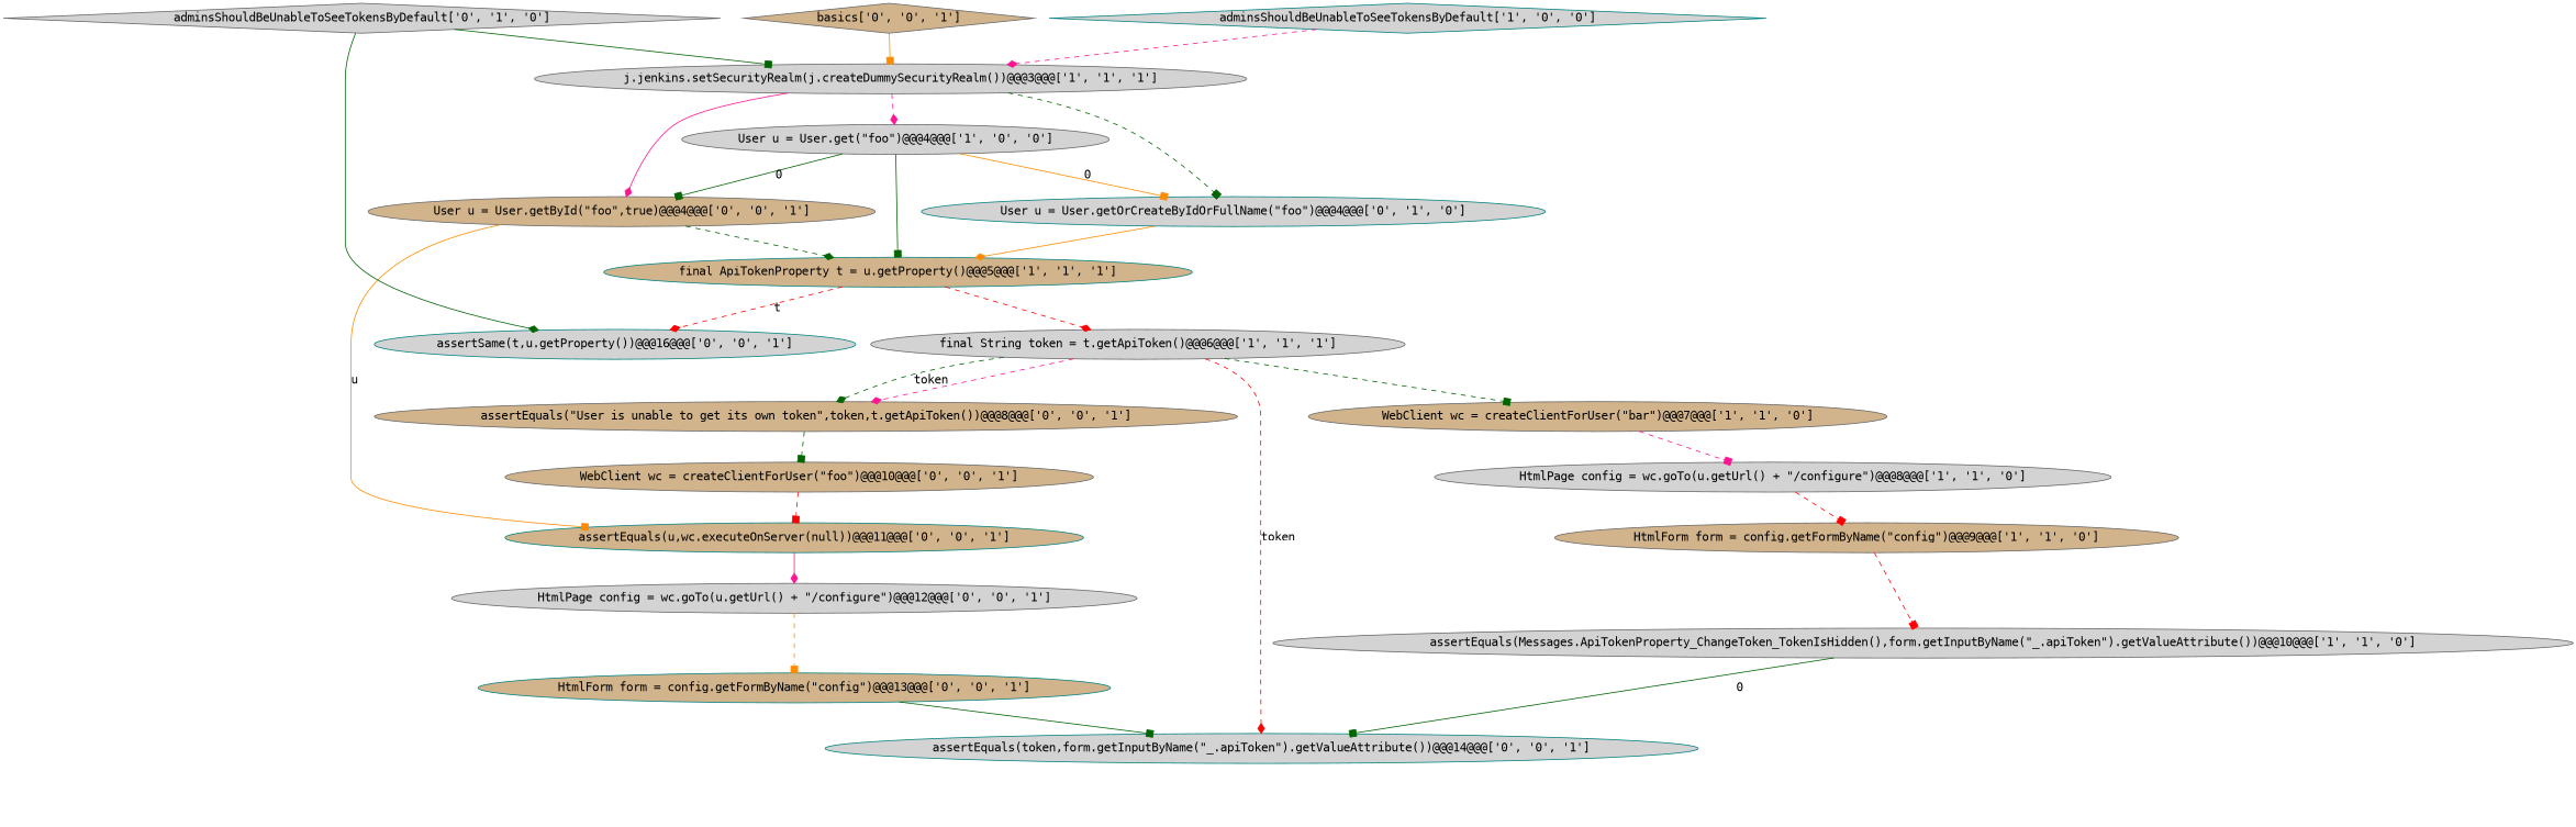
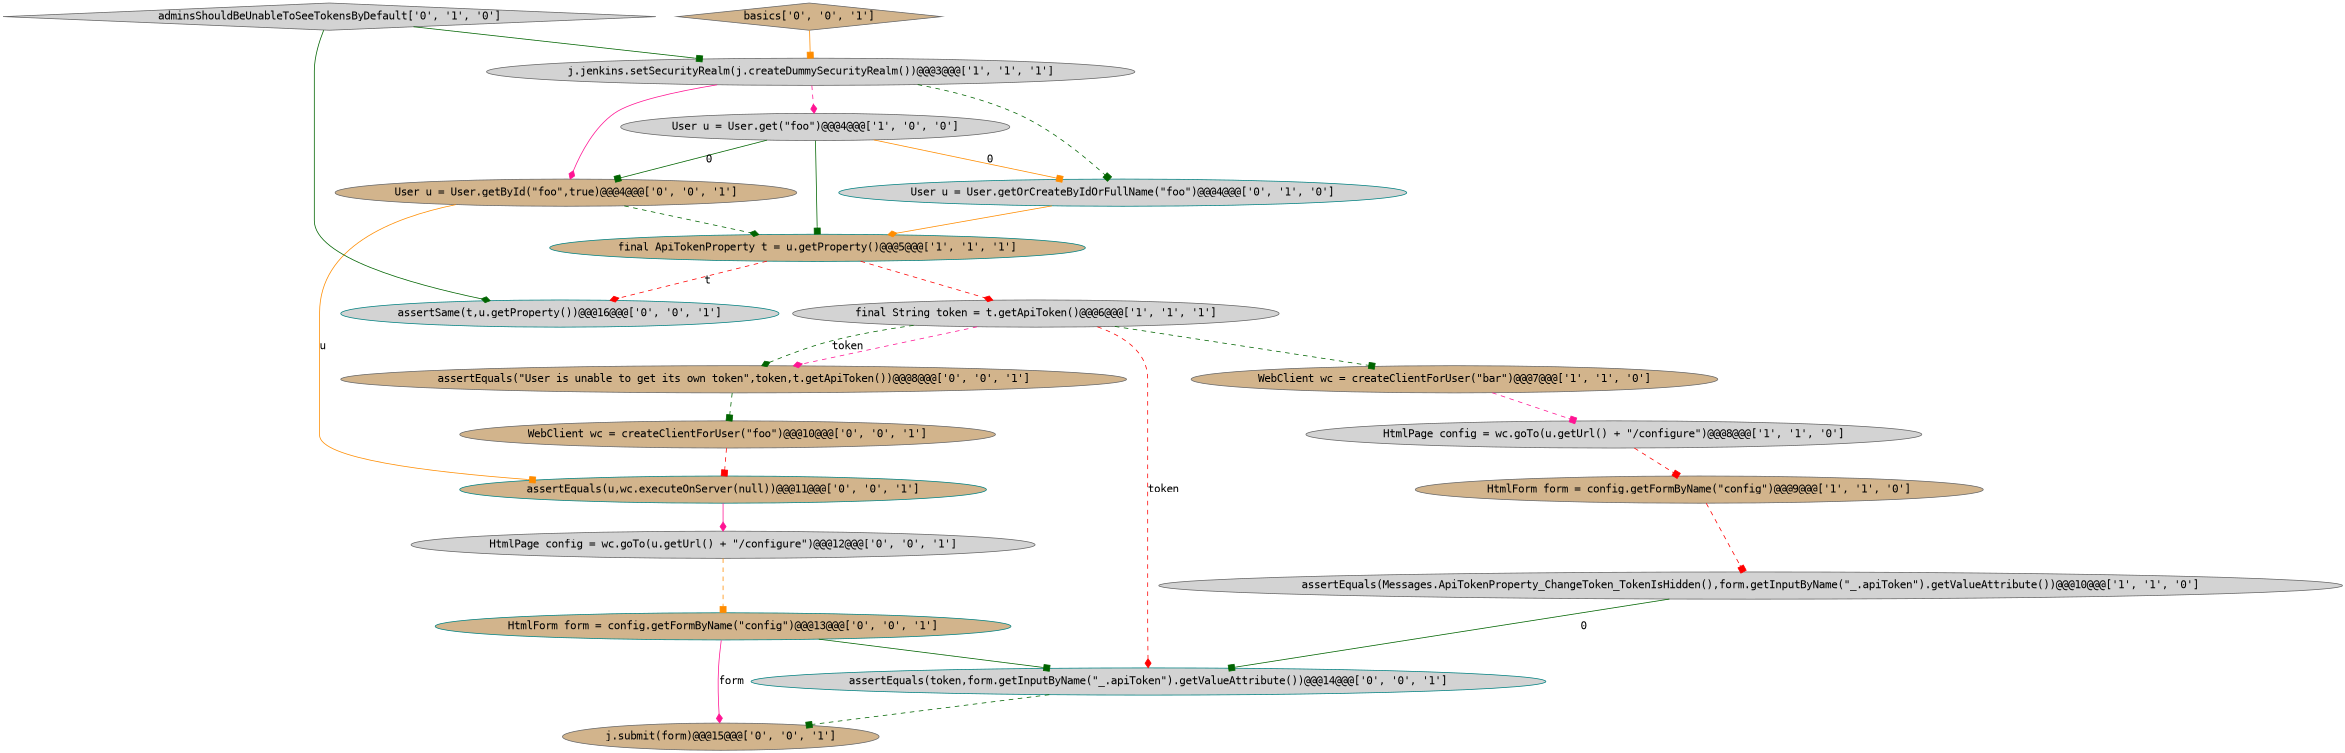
  digraph {
    fontname="DejaVu Sans Mono"
    node [color=gray40 fillcolor=lightgrey fontname="DejaVu Sans Mono" shape=ellipse style=filled]
    edge [arrowhead=box color=darkgreen fontname="DejaVu Sans Mono" style=dashed]
-   n1 [color=teal label="adminsShouldBeUnableToSeeTokensByDefault['1', '0', '0']" shape=diamond]
    n2 [label="j.jenkins.setSecurityRealm(j.createDummySecurityRealm())@@@3@@@['1', '1', '1']"]
    n3 [fillcolor=tan label="User u = User.getById(\"foo\",true)@@@4@@@['0', '0', '1']"]
    n4 [color=teal label="User u = User.getOrCreateByIdOrFullName(\"foo\")@@@4@@@['0', '1', '0']"]
    n5 [label="User u = User.get(\"foo\")@@@4@@@['1', '0', '0']"]
    n6 [label="adminsShouldBeUnableToSeeTokensByDefault['0', '1', '0']" shape=diamond]
    n7 [color=teal label="assertSame(t,u.getProperty())@@@16@@@['0', '0', '1']"]
    n8 [fillcolor=tan label="basics['0', '0', '1']" shape=diamond]
+   n9 [fillcolor=tan label="j.submit(form)@@@15@@@['0', '0', '1']"]
    n10 [color=teal fillcolor=tan label="final ApiTokenProperty t = u.getProperty()@@@5@@@['1', '1', '1']"]
    n11 [label="final String token = t.getApiToken()@@@6@@@['1', '1', '1']"]
    n12 [color=teal label="assertEquals(token,form.getInputByName(\"_.apiToken\").getValueAttribute())@@@14@@@['0', '0', '1']"]
    n13 [fillcolor=tan label="assertEquals(\"User is unable to get its own token\",token,t.getApiToken())@@@8@@@['0', '0', '1']"]
    n14 [fillcolor=tan label="WebClient wc = createClientForUser(\"bar\")@@@7@@@['1', '1', '0']"]
    n15 [color=teal fillcolor=tan label="HtmlForm form = config.getFormByName(\"config\")@@@13@@@['0', '0', '1']"]
    n16 [color=teal fillcolor=tan label="assertEquals(u,wc.executeOnServer(null))@@@11@@@['0', '0', '1']"]
    n17 [label="HtmlPage config = wc.goTo(u.getUrl() + \"/configure\")@@@12@@@['0', '0', '1']"]
    n18 [fillcolor=tan label="WebClient wc = createClientForUser(\"foo\")@@@10@@@['0', '0', '1']"]
    n19 [label="HtmlPage config = wc.goTo(u.getUrl() + \"/configure\")@@@8@@@['1', '1', '0']"]
    n20 [fillcolor=tan label="HtmlForm form = config.getFormByName(\"config\")@@@9@@@['1', '1', '0']"]
    n21 [label="assertEquals(Messages.ApiTokenProperty_ChangeToken_TokenIsHidden(),form.getInputByName(\"_.apiToken\").getValueAttribute())@@@10@@@['1', '1', '0']"]
-   n1 -> n2 [arrowhead=diamond color=deeppink]
    n2 -> n3 [arrowhead=diamond color=deeppink style=solid]
    n2 -> n4
    n2 -> n5 [arrowhead=diamond color=deeppink]
    n3 -> n10 [arrowhead=diamond]
    n3 -> n16 [color=darkorange label=u style=solid]
    n4 -> n10 [arrowhead=diamond color=darkorange style=solid]
    n5 -> n3 [label=0 style=solid]
    n5 -> n4 [color=darkorange label=0 style=solid]
    n5 -> n10 [style=solid]
    n6 -> n2 [style=solid]
    n6 -> n7 [arrowhead=diamond style=solid]
    n8 -> n2 [color=darkorange style=solid]
    n10 -> n7 [arrowhead=diamond color=red label=t]
    n10 -> n11 [arrowhead=diamond color=red]
    n11 -> n12 [arrowhead=diamond color=red label=token]
    n11 -> n13 [arrowhead=diamond color=deeppink]
    n11 -> n13 [arrowhead=diamond label=token]
    n11 -> n14
+   n12 -> n9
    n13 -> n18
    n14 -> n19 [color=deeppink]
+   n15 -> n9 [arrowhead=diamond color=deeppink label=form style=solid]
    n15 -> n12 [style=solid]
    n16 -> n17 [arrowhead=diamond color=deeppink style=solid]
    n17 -> n15 [color=darkorange]
    n18 -> n16 [color=red]
    n19 -> n20 [color=red]
    n20 -> n21 [color=red]
    n21 -> n12 [label=0 style=solid]
  }
